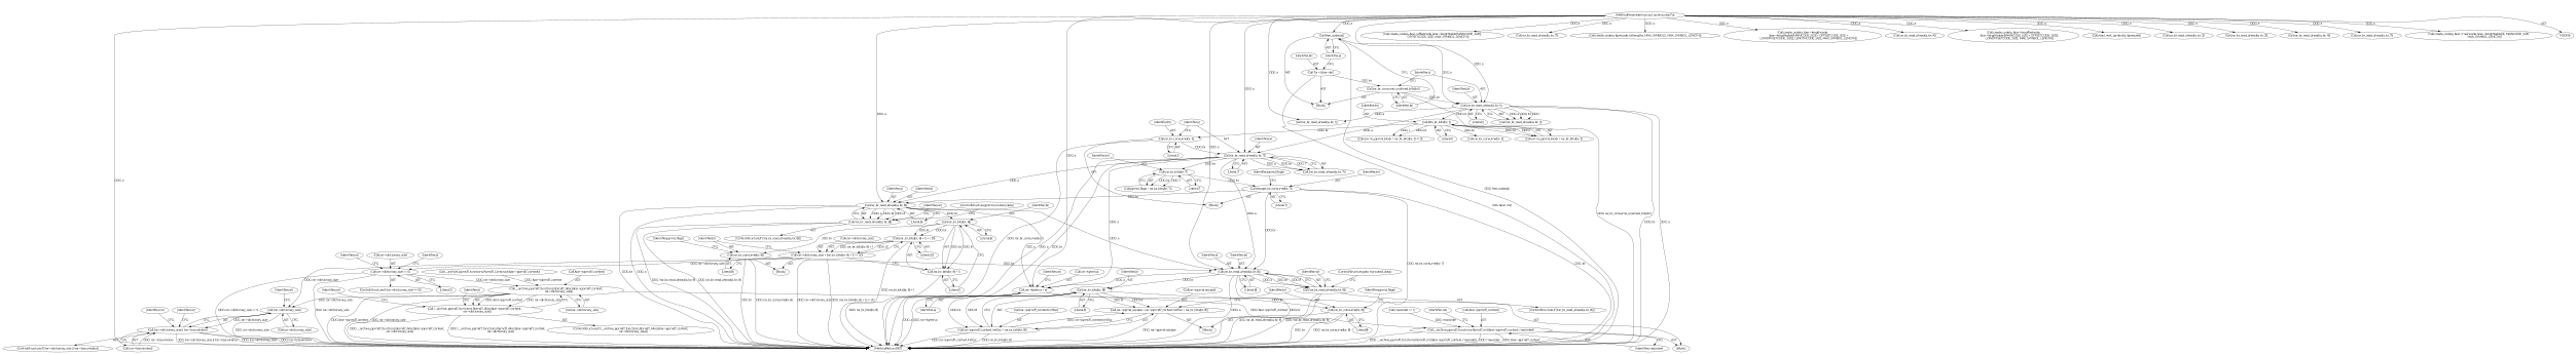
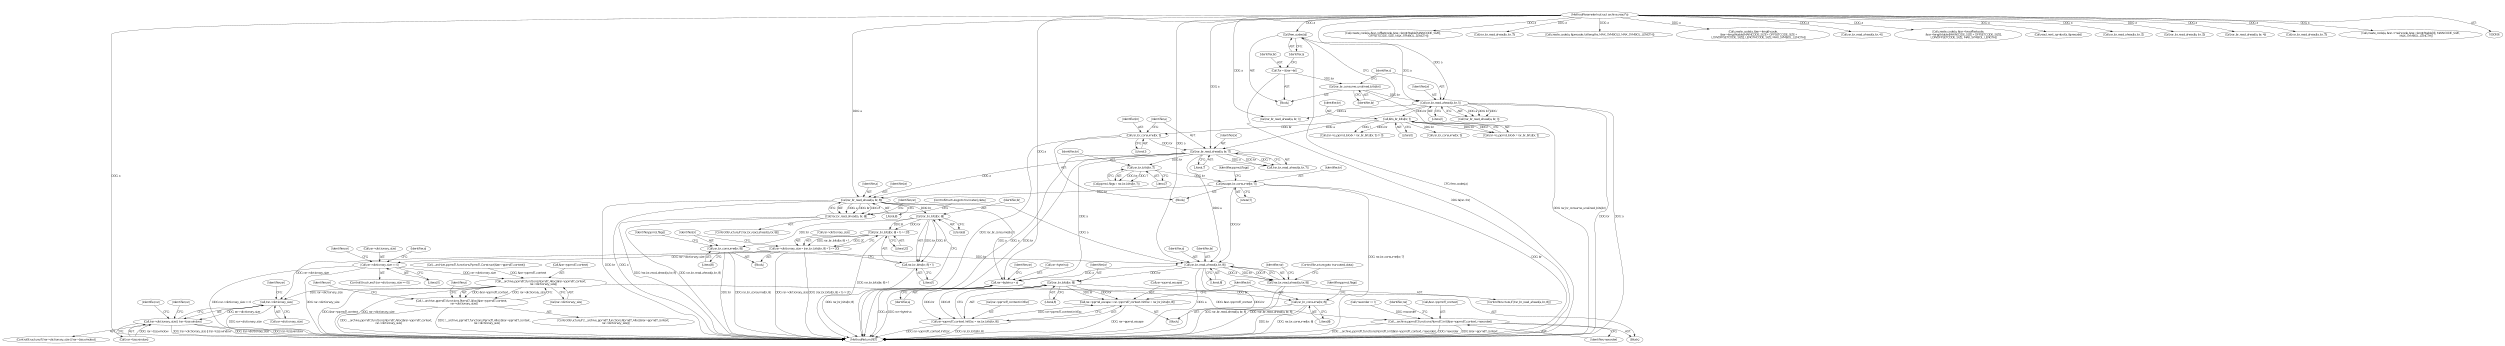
  digraph {
    fontname=Montserrat
    node [fontname=Montserrat]
    edge [fontname=Montserrat]
    n1 [label="(Call,rar_br_read_ahead(a, br, 8))"]
    n2 [label="(Call,!rar_br_read_ahead(a, br, 8))"]
    n3 [label="(Call,rar_br_bits(br, 8))"]
    n4 [label="(Call,rar_br_read_ahead(a, br, 8))"]
    n5 [label="(Call,rar->bytein.a = a)"]
    n6 [label="(MethodReturn,RET)"]
    n7 [label="(Literal,8)"]
    n8 [label="(ControlStructure,if (!rar_br_read_ahead(a, br, 8)))"]
    n9 [label="(Call,(rar_br_bits(br, 8) + 1) << 20)"]
    n10 [label="(Call,rar_br_bits(br, 8) + 1)"]
    n11 [label="(Call,rar_br_consume(br, 8))"]
    n12 [label="(Literal,8)"]
    n13 [label="(Call,!rar_br_read_ahead(a, br, 8))"]
    n14 [label="(Call,rar_br_bits(br, 8))"]
    n15 [label="(Literal,8)"]
    n16 [label="(Block,)"]
    n17 [label="(Identifier,a)"]
    n18 [label="(Call,rar_br_read_ahead(a, br, 7))"]
    n19 [label="(Call,rar_br_bits(br, 7))"]
    n20 [label="(Call,!rar_br_read_ahead(a, br, 7))"]
    n21 [label="(Literal,7)"]
    n22 [label="(Call,escape_br_consume(br, 7))"]
    n23 [label="(Literal,7)"]
    n24 [label="(Call,ppmd_flags = rar_br_bits(br, 7))"]
    n25 [label="(Call,rar_br_read_ahead(a, br, 1))"]
    n26 [label="(Call,bits_br_bits(br, 1))"]
    n27 [label="(Call,!rar_br_read_ahead(a, br, 1))"]
    n28 [label="(Call,rar_br_read_ahead(a, br, 1))"]
    n29 [label="(Literal,1)"]
    n30 [label="(Call,rar_br_consume(br, 1))"]
    n31 [label="(Call,rar->is_ppmd_block = rar_br_bits(br, 1))"]
    n32 [label="(Call,(rar->is_ppmd_block = rar_br_bits(br, 1)) != 0)"]
    n33 [label="(Literal,1)"]
    n34 [label="(Call,rar_br_consume(br, 1))"]
    n35 [label="(Call,free_codes(a))"]
    n36 [label="(Block,)"]
    n37 [label="(Identifier,a)"]
    n38 [label="(Call,*br = &(rar->br))"]
    n39 [label="(MethodParameterIn,struct archive_read *a)"]
    n40 [label="(Call,create_code(a, &rar->offsetcode, &rar->lengthtable[MAINCODE_SIZE],\n                OFFSETCODE_SIZE, MAX_SYMBOL_LENGTH))"]
    n41 [label="(Call,rar_br_read_ahead(a, br, 7))"]
    n42 [label="(Call,create_code(a, &precode, bitlengths, MAX_SYMBOLS, MAX_SYMBOL_LENGTH))"]
    n43 [label="(Call,create_code(a, &rar->lengthcode,\n                &rar->lengthtable[MAINCODE_SIZE + OFFSETCODE_SIZE +\n                LOWOFFSETCODE_SIZE], LENGTHCODE_SIZE, MAX_SYMBOL_LENGTH))"]
    n44 [label="(Call,rar_br_read_ahead(a, br, 4))"]
    n45 [label="(Call,create_code(a, &rar->lowoffsetcode,\n                &rar->lengthtable[MAINCODE_SIZE + OFFSETCODE_SIZE],\n                LOWOFFSETCODE_SIZE, MAX_SYMBOL_LENGTH))"]
    n46 [label="(Call,read_next_symbol(a, &precode))"]
    n47 [label="(Call,rar_br_read_ahead(a, br, 3))"]
    n48 [label="(Call,rar_br_read_ahead(a, br, 3))"]
    n49 [label="(Call,rar_br_read_ahead(a, br, 4))"]
    n50 [label="(Call,rar_br_read_ahead(a, br, 7))"]
    n51 [label="(Call,create_code(a, &rar->maincode, &rar->lengthtable[0], MAINCODE_SIZE,\n                MAX_SYMBOL_LENGTH))"]
    1000106
    n53 [label="(Call,rar_br_consume_unalined_bits(br))"]
    n54 [label="(Identifier,br)"]
    n55 [label="(Block,)"]
    n56 [label="(Literal,1)"]
    n57 [label="(Literal,7)"]
    n58 [label="(Call,rar->dictionary_size = (rar_br_bits(br, 8) + 1) << 20)"]
    n59 [label="(Literal,20)"]
    n60 [label="(Literal,1)"]
    n61 [label="(Block,)"]
    n62 [label="(Literal,8)"]
    n63 [label="(Call,rar->dictionary_size == 0)"]
    n64 [label="(Call,!rar->dictionary_size)"]
    n65 [label="(Call,__archive_ppmd7_functions.Ppmd7_Alloc(&rar->ppmd7_context,\n        rar->dictionary_size))"]
    n66 [label="(ControlStructure,if (rar->dictionary_size == 0))"]
    n67 [label="(Literal,0)"]
    n68 [label="(Call,!rar->dictionary_size || !rar->lzss.window)"]
    n69 [label="(Call,rar->dictionary_size)"]
    n70 [label="(Call,!__archive_ppmd7_functions.Ppmd7_Alloc(&rar->ppmd7_context,\n        rar->dictionary_size))"]
    n71 [label="(Call,__archive_ppmd7_functions.Ppmd7_Init(&rar->ppmd7_context, maxorder))"]
    n72 [label="(Call,rar->dictionary_size)"]
    n73 [label="(ControlStructure,if (!__archive_ppmd7_functions.Ppmd7_Alloc(&rar->ppmd7_context,\n        rar->dictionary_size)))"]
    n74 [label="(Identifier,maxorder)"]
    n75 [label="(ControlStructure,if (!rar->dictionary_size || !rar->lzss.window))"]
    n76 [label="(Call,!rar->lzss.window)"]
    n77 [label="(ControlStructure,if (!rar_br_read_ahead(a, br, 8)))"]
    n78 [label="(Call,rar->ppmd_escape = rar->ppmd7_context.InitEsc = rar_br_bits(br, 8))"]
    n79 [label="(Call,rar->ppmd7_context.InitEsc = rar_br_bits(br, 8))"]
    n80 [label="(Call,rar_br_consume(br, 8))"]
    n81 [label="(Literal,8)"]
    n82 [label="(Block,)"]
    n83 [label="(Literal,8)"]
    n84 [label="(Identifier,br)"]
    n85 [label="(Call,maxorder == 1)"]
    n86 [label="(Identifier,rar)"]
    n87 [label="(Identifier,br)"]
    n88 [label="(Identifier,a)"]
    n89 [label="(Identifier,br)"]
    n90 [label="(Identifier,ppmd_flags)"]
    n91 [label="(Identifier,br)"]
    n92 [label="(Call,rar->dictionary_size)"]
    n93 [label="(Identifier,rar)"]
    n94 [label="(Call,rar->ppmd7_context.InitEsc)"]
    n95 [label="(Call,__archive_ppmd7_functions.Ppmd7_Construct(&rar->ppmd7_context))"]
    n96 [label="(Identifier,br)"]
    n97 [label="(Identifier,br)"]
    n98 [label="(Identifier,a)"]
    n99 [label="(Identifier,br)"]
    n100 [label="(Identifier,rar)"]
    n101 [label="(Call,&rar->ppmd7_context)"]
    n102 [label="(Identifier,a)"]
    n103 [label="(Identifier,rar)"]
    n104 [label="(Identifier,a)"]
    n105 [label="(Identifier,ppmd_flags)"]
    n106 [label="(Identifier,rar)"]
    n107 [label="(Identifier,a)"]
    n108 [label="(Identifier,br)"]
    n109 [label="(Identifier,rar)"]
    n110 [label="(ControlStructure,goto truncated_data;)"]
    n111 [label="(Identifier,br)"]
    n112 [label="(Call,rar->ppmd_escape)"]
    n113 [label="(Identifier,br)"]
    n114 [label="(Identifier,ppmd_flags)"]
    n115 [label="(Call,rar->dictionary_size)"]
    n116 [label="(Identifier,rar)"]
    n117 [label="(Identifier,br)"]
    n118 [label="(Call,rar->bytein.a)"]
    n119 [label="(Identifier,a)"]
    n120 [label="(ControlStructure,goto truncated_data;)"]
    n121 [label="(Identifier,rar)"]
    n122 [label="(Call,&rar->ppmd7_context)"]
    n123 [label="(Identifier,rar)"]
    n124 [label="(Identifier,br)"]
    n125 [label="(Identifier,br)"]
    n1 -> n2 [label="AST: "]
    n1 -> n2 [label="DDG: a"]
    n1 -> n2 [label="DDG: br"]
    n1 -> n2 [label="DDG: 8"]
    n1 -> n3 [label="DDG: br"]
    n1 -> n4 [label="DDG: a"]
    n1 -> n5 [label="DDG: a"]
    n1 -> n6 [label="DDG: br"]
    n1 -> n6 [label="DDG: a"]
    n1 -> n7 [label="CFG: "]
    n2 -> n1 [label="CFG: "]
    n2 -> n6 [label="DDG: !rar_br_read_ahead(a, br, 8)"]
    n2 -> n6 [label="DDG: rar_br_read_ahead(a, br, 8)"]
    n2 -> n8 [label="AST: "]
    n3 -> n9 [label="DDG: br"]
    n3 -> n9 [label="DDG: 8"]
    n3 -> n10 [label="AST: "]
    n3 -> n10 [label="DDG: br"]
    n3 -> n10 [label="DDG: 8"]
    n3 -> n11 [label="DDG: br"]
    n3 -> n12 [label="CFG: "]
    n4 -> n5 [label="DDG: a"]
    n4 -> n6 [label="DDG: a"]
    n4 -> n6 [label="DDG: br"]
    n4 -> n13 [label="AST: "]
    n4 -> n13 [label="DDG: a"]
    n4 -> n13 [label="DDG: br"]
    n4 -> n13 [label="DDG: 8"]
    n4 -> n14 [label="DDG: br"]
    n4 -> n15 [label="CFG: "]
    n5 -> n6 [label="DDG: a"]
    n5 -> n6 [label="DDG: rar->bytein.a"]
    n5 -> n16 [label="AST: "]
    n5 -> n17 [label="CFG: "]
    n7 -> n1 [label="AST: "]
    n9 -> n6 [label="DDG: rar_br_bits(br, 8) + 1"]
    n9 -> n58 [label="AST: "]
    n9 -> n58 [label="DDG: rar_br_bits(br, 8) + 1"]
    n9 -> n58 [label="DDG: 20"]
    n9 -> n59 [label="CFG: "]
    n10 -> n6 [label="DDG: rar_br_bits(br, 8)"]
    n10 -> n9 [label="AST: "]
    n10 -> n60 [label="CFG: "]
    n11 -> n4 [label="DDG: br"]
    n11 -> n6 [label="DDG: br"]
    n11 -> n6 [label="DDG: rar_br_consume(br, 8)"]
    n11 -> n61 [label="AST: "]
    n11 -> n62 [label="CFG: "]
    n12 -> n3 [label="AST: "]
    n13 -> n4 [label="CFG: "]
    n13 -> n6 [label="DDG: rar_br_read_ahead(a, br, 8)"]
    n13 -> n6 [label="DDG: !rar_br_read_ahead(a, br, 8)"]
    n13 -> n77 [label="AST: "]
    n14 -> n78 [label="DDG: br"]
    n14 -> n78 [label="DDG: 8"]
    n14 -> n79 [label="AST: "]
    n14 -> n79 [label="DDG: br"]
    n14 -> n79 [label="DDG: 8"]
    n14 -> n80 [label="DDG: br"]
    n14 -> n81 [label="CFG: "]
    n15 -> n4 [label="AST: "]
    n17 -> n5 [label="AST: "]
    n18 -> n1 [label="DDG: a"]
    n18 -> n4 [label="DDG: a"]
    n18 -> n5 [label="DDG: a"]
    n18 -> n6 [label="DDG: a"]
    n18 -> n6 [label="DDG: br"]
    n18 -> n19 [label="DDG: br"]
    n18 -> n20 [label="AST: "]
    n18 -> n20 [label="DDG: a"]
    n18 -> n20 [label="DDG: br"]
    n18 -> n20 [label="DDG: 7"]
    n18 -> n21 [label="CFG: "]
    n19 -> n22 [label="DDG: br"]
    n19 -> n23 [label="CFG: "]
    n19 -> n24 [label="AST: "]
    n19 -> n24 [label="DDG: br"]
    n19 -> n24 [label="DDG: 7"]
    n20 -> n18 [label="CFG: "]
    n21 -> n18 [label="AST: "]
    n22 -> n1 [label="DDG: br"]
    n22 -> n4 [label="DDG: br"]
    n22 -> n6 [label="DDG: rar_br_consume(br, 7)"]
    n22 -> n6 [label="DDG: br"]
    n22 -> n55 [label="AST: "]
    n22 -> n57 [label="CFG: "]
    n23 -> n19 [label="AST: "]
    n24 -> n19 [label="CFG: "]
    n25 -> n6 [label="DDG: br"]
    n25 -> n6 [label="DDG: a"]
    n25 -> n18 [label="DDG: a"]
    n25 -> n26 [label="DDG: br"]
    n25 -> n27 [label="AST: "]
    n25 -> n27 [label="DDG: a"]
    n25 -> n27 [label="DDG: br"]
    n25 -> n27 [label="DDG: 1"]
    n25 -> n28 [label="DDG: a"]
    n25 -> n29 [label="CFG: "]
    n26 -> n30 [label="DDG: br"]
    n26 -> n31 [label="AST: "]
    n26 -> n31 [label="DDG: br"]
    n26 -> n31 [label="DDG: 1"]
    n26 -> n32 [label="DDG: br"]
    n26 -> n32 [label="DDG: 1"]
    n26 -> n33 [label="CFG: "]
    n26 -> n34 [label="DDG: br"]
    n27 -> n25 [label="CFG: "]
    n29 -> n25 [label="AST: "]
    n30 -> n6 [label="DDG: rar_br_consume(br, 1)"]
    n30 -> n18 [label="DDG: br"]
    n30 -> n55 [label="AST: "]
    n30 -> n56 [label="CFG: "]
    n31 -> n26 [label="CFG: "]
    n33 -> n26 [label="AST: "]
-   n35 -> n6 [label="DDG: free_codes(a)"]
+   n35 -> n6 [label="CFG: free_codes(a)"]
    n35 -> n25 [label="DDG: a"]
    n35 -> n36 [label="AST: "]
    n35 -> n37 [label="CFG: "]
    n37 -> n35 [label="AST: "]
    n37 -> n38 [label="CFG: "]
    n38 -> n6 [label="DDG: &(rar->br)"]
    n38 -> n36 [label="AST: "]
    n38 -> n53 [label="DDG: br"]
    n39 -> n1 [label="DDG: a"]
    n39 -> n4 [label="DDG: a"]
    n39 -> n5 [label="DDG: a"]
    n39 -> n6 [label="DDG: a"]
    n39 -> n18 [label="DDG: a"]
    n39 -> n25 [label="DDG: a"]
    n39 -> n28 [label="DDG: a"]
    n39 -> n35 [label="DDG: a"]
    n39 -> n40 [label="DDG: a"]
    n39 -> n41 [label="DDG: a"]
    n39 -> n42 [label="DDG: a"]
    n39 -> n43 [label="DDG: a"]
    n39 -> n44 [label="DDG: a"]
    n39 -> n45 [label="DDG: a"]
    n39 -> n46 [label="DDG: a"]
    n39 -> n47 [label="DDG: a"]
    n39 -> n48 [label="DDG: a"]
    n39 -> n49 [label="DDG: a"]
    n39 -> n50 [label="DDG: a"]
    n39 -> n51 [label="DDG: a"]
    n39 -> 1000106 [label="AST: "]
    n53 -> n6 [label="DDG: rar_br_consume_unalined_bits(br)"]
    n53 -> n25 [label="DDG: br"]
    n53 -> n36 [label="AST: "]
    n53 -> n54 [label="CFG: "]
    n54 -> n35 [label="CFG: "]
    n54 -> n53 [label="AST: "]
    n56 -> n30 [label="AST: "]
    n57 -> n22 [label="AST: "]
    n58 -> n6 [label="DDG: rar->dictionary_size"]
    n58 -> n6 [label="DDG: (rar_br_bits(br, 8) + 1) << 20"]
    n58 -> n9 [label="CFG: "]
    n58 -> n10 [label="CFG: "]
    n58 -> n61 [label="AST: "]
    n58 -> n63 [label="DDG: rar->dictionary_size"]
    n58 -> n64 [label="DDG: rar->dictionary_size"]
    n59 -> n9 [label="AST: "]
    n60 -> n3 [label="CFG: "]
    n60 -> n10 [label="AST: "]
    n62 -> n11 [label="AST: "]
    n63 -> n6 [label="DDG: rar->dictionary_size == 0"]
    n63 -> n6 [label="DDG: rar->dictionary_size"]
    n63 -> n65 [label="DDG: rar->dictionary_size"]
    n63 -> n66 [label="AST: "]
    n63 -> n67 [label="CFG: "]
    n64 -> n6 [label="DDG: rar->dictionary_size"]
    n64 -> n68 [label="AST: "]
    n64 -> n68 [label="DDG: rar->dictionary_size"]
    n64 -> n69 [label="CFG: "]
    n65 -> n6 [label="DDG: &rar->ppmd7_context"]
    n65 -> n6 [label="DDG: rar->dictionary_size"]
    n65 -> n64 [label="DDG: rar->dictionary_size"]
    n65 -> n70 [label="AST: "]
    n65 -> n70 [label="DDG: &rar->ppmd7_context"]
    n65 -> n70 [label="DDG: rar->dictionary_size"]
    n65 -> n71 [label="DDG: &rar->ppmd7_context"]
    n65 -> n72 [label="CFG: "]
    n67 -> n63 [label="AST: "]
    n68 -> n6 [label="DDG: !rar->dictionary_size || !rar->lzss.window"]
    n68 -> n6 [label="DDG: !rar->dictionary_size"]
    n68 -> n6 [label="DDG: !rar->lzss.window"]
    n68 -> n64 [label="CFG: "]
    n68 -> n75 [label="AST: "]
    n68 -> n76 [label="CFG: "]
    n69 -> n64 [label="AST: "]
    n70 -> n6 [label="DDG: __archive_ppmd7_functions.Ppmd7_Alloc(&rar->ppmd7_context,\n        rar->dictionary_size)"]
    n70 -> n6 [label="DDG: !__archive_ppmd7_functions.Ppmd7_Alloc(&rar->ppmd7_context,\n        rar->dictionary_size)"]
    n70 -> n65 [label="CFG: "]
    n70 -> n73 [label="AST: "]
    n71 -> n6 [label="DDG: &rar->ppmd7_context"]
    n71 -> n6 [label="DDG: __archive_ppmd7_functions.Ppmd7_Init(&rar->ppmd7_context, maxorder)"]
    n71 -> n6 [label="DDG: maxorder"]
    n71 -> n16 [label="AST: "]
    n71 -> n74 [label="CFG: "]
    n72 -> n65 [label="AST: "]
    n74 -> n71 [label="AST: "]
    n76 -> n68 [label="AST: "]
    n76 -> n68 [label="DDG: rar->lzss.window"]
    n78 -> n6 [label="DDG: rar->ppmd_escape"]
    n78 -> n79 [label="CFG: "]
    n78 -> n82 [label="AST: "]
    n79 -> n6 [label="DDG: rar->ppmd7_context.InitEsc"]
    n79 -> n6 [label="DDG: rar_br_bits(br, 8)"]
    n79 -> n14 [label="CFG: "]
    n79 -> n78 [label="AST: "]
    n79 -> n78 [label="DDG: rar->ppmd7_context.InitEsc"]
    n80 -> n6 [label="DDG: rar_br_consume(br, 8)"]
    n80 -> n6 [label="DDG: br"]
    n80 -> n82 [label="AST: "]
    n80 -> n83 [label="CFG: "]
    n81 -> n14 [label="AST: "]
    n83 -> n80 [label="AST: "]
    n84 -> n11 [label="AST: "]
    n84 -> n58 [label="CFG: "]
    n85 -> n71 [label="DDG: maxorder"]
    n86 -> n68 [label="CFG: "]
    n87 -> n14 [label="AST: "]
    n88 -> n4 [label="AST: "]
    n89 -> n19 [label="AST: "]
    n90 -> n22 [label="CFG: "]
    n91 -> n78 [label="CFG: "]
    n91 -> n80 [label="AST: "]
    n92 -> n63 [label="AST: "]
    n93 -> n70 [label="CFG: "]
    n94 -> n79 [label="AST: "]
    n95 -> n65 [label="DDG: &rar->ppmd7_context"]
    n96 -> n3 [label="AST: "]
    n97 -> n25 [label="AST: "]
    n98 -> n63 [label="CFG: "]
    n99 -> n38 [label="AST: "]
    n100 -> n2 [label="CFG: "]
    n101 -> n65 [label="AST: "]
    n102 -> n25 [label="AST: "]
    n102 -> n53 [label="CFG: "]
    n103 -> n13 [label="CFG: "]
    n104 -> n1 [label="AST: "]
    n105 -> n80 [label="CFG: "]
    n106 -> n71 [label="CFG: "]
    n107 -> n70 [label="CFG: "]
    n108 -> n22 [label="AST: "]
    n109 -> n64 [label="CFG: "]
    n110 -> n13 [label="CFG: "]
    n111 -> n26 [label="AST: "]
    n112 -> n78 [label="AST: "]
    n113 -> n1 [label="AST: "]
    n114 -> n11 [label="CFG: "]
    n115 -> n58 [label="AST: "]
    n116 -> n5 [label="CFG: "]
    n117 -> n18 [label="AST: "]
    n118 -> n5 [label="AST: "]
    n119 -> n18 [label="AST: "]
    n119 -> n30 [label="CFG: "]
    n120 -> n2 [label="CFG: "]
    n121 -> n63 [label="CFG: "]
    n122 -> n71 [label="AST: "]
    n123 -> n68 [label="CFG: "]
    n124 -> n30 [label="AST: "]
    n125 -> n4 [label="AST: "]
  }
